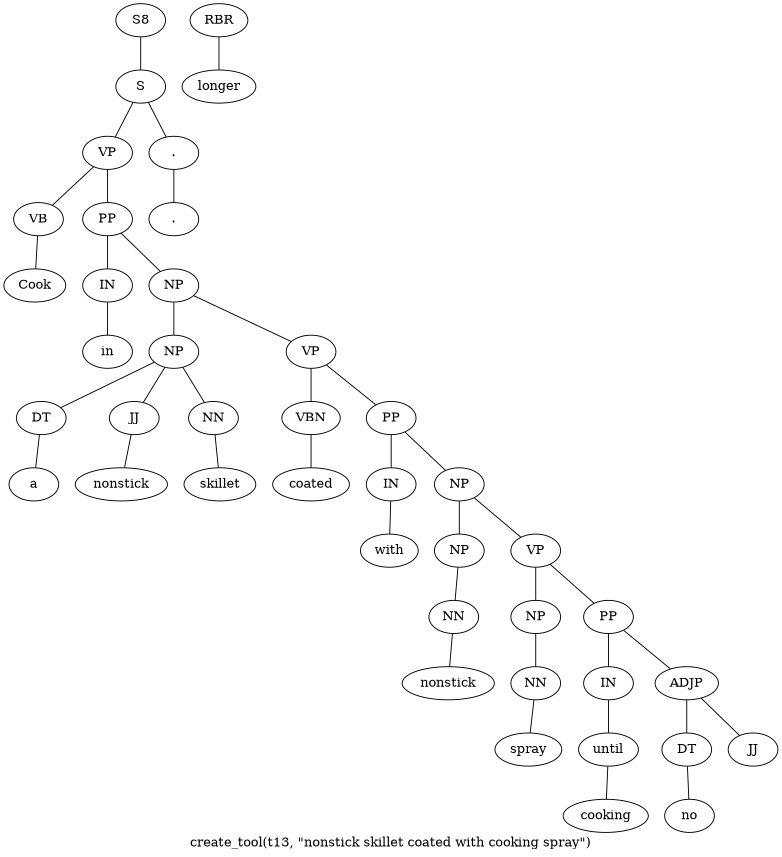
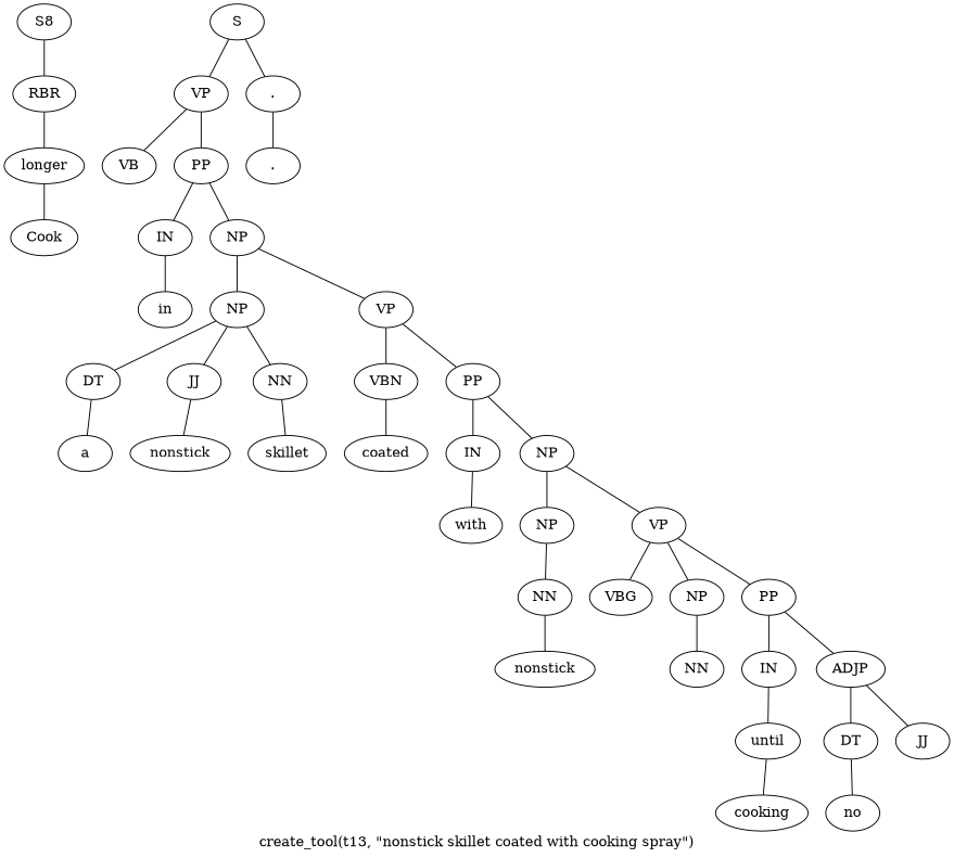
  graph {
    label="create_tool(t13, \"nonstick skillet coated with cooking spray\")"
    n1 [label=S8]
    n2 [label=S]
    n3 [label=VP]
    n4 [label="."]
    n5 [label=VB]
    n6 [label=PP]
    n7 [label="."]
    n8 [label=Cook]
    n9 [label=IN]
    n10 [label=NP]
    n11 [label=in]
    n12 [label=NP]
    n13 [label=VP]
    n14 [label=DT]
    n15 [label=JJ]
    n16 [label=NN]
    n17 [label=VBN]
    n18 [label=PP]
    n19 [label=a]
    n20 [label=nonstick]
    n21 [label=skillet]
    n22 [label=coated]
    n23 [label=IN]
    n24 [label=NP]
    n25 [label=with]
    n26 [label=NP]
    n27 [label=VP]
    n28 [label=NN]
+   n29 [label=VBG]
    n30 [label=NP]
    n31 [label=PP]
    n32 [label=nonstick]
    n33 [label=NN]
    n34 [label=IN]
    n35 [label=ADJP]
    n36 [label=cooking]
-   n37 [label=spray]
    n38 [label=until]
    n39 [label=DT]
    n40 [label=JJ]
    n41 [label=no]
    n42 [label=RBR]
    n43 [label=longer]
-   n1 -- n2
+   n1 -- n42
    n2 -- n3
    n2 -- n4
    n3 -- n5
    n3 -- n6
    n4 -- n7
-   n5 -- n8
+   n43 -- n8
    n6 -- n9
    n6 -- n10
    n9 -- n11
    n10 -- n12
    n10 -- n13
    n12 -- n14
    n12 -- n15
    n12 -- n16
    n13 -- n17
    n13 -- n18
    n14 -- n19
    n15 -- n20
    n16 -- n21
    n17 -- n22
    n18 -- n23
    n18 -- n24
    n23 -- n25
    n24 -- n26
    n24 -- n27
    n26 -- n28
+   n27 -- n29
    n27 -- n30
    n27 -- n31
    n28 -- n32
    n30 -- n33
    n31 -- n34
    n31 -- n35
-   n33 -- n37
    n34 -- n38
    n35 -- n39
    n35 -- n40
    n38 -- n36
    n39 -- n41
    n42 -- n43
  }
